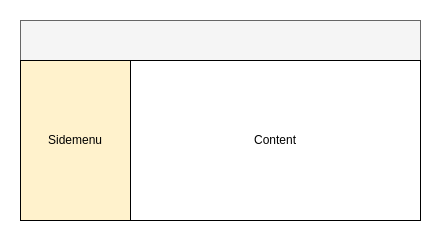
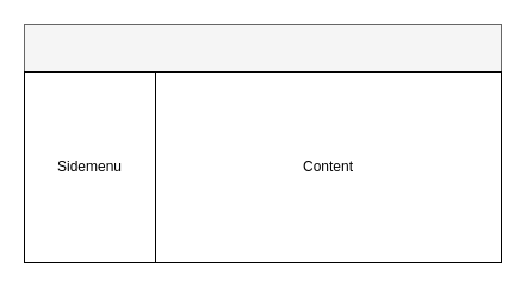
  <mxCell id="0" />
  <mxCell id="1" parent="0" />
  <mxCell id="2" value="" style="rounded=0;whiteSpace=wrap;html=1;fillColor=#f5f5f5;fontColor=#333333;strokeColor=#666666;" vertex="1" parent="1"><mxGeometry x="20" y="20" width="400" height="200" as="geometry" /></mxCell>
- <mxCell id="3" value="Sidemenu" style="rounded=0;whiteSpace=wrap;html=1;fillColor=#fff2cc;" vertex="1" parent="1"><mxGeometry x="20" y="60" width="110" height="160" as="geometry" /></mxCell>
+ <mxCell id="3" value="Sidemenu" style="rounded=0;whiteSpace=wrap;html=1;" vertex="1" parent="1"><mxGeometry x="20" y="60" width="110" height="160" as="geometry" /></mxCell>
  <mxCell id="4" value="Content" style="rounded=0;whiteSpace=wrap;html=1;" vertex="1" parent="1"><mxGeometry x="130" y="60" width="290" height="160" as="geometry" /></mxCell>
